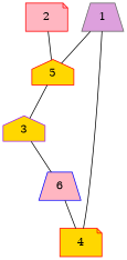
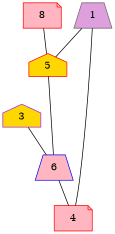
  graph {
    node [color=red fillcolor=lightpink shape=trapezium style=filled]
    1 [color=gray40 fillcolor=plum]
    5 [fillcolor=gold shape=house]
-   2 [shape=note]
+   2 [shape=note label=8]
    3 [color=purple fillcolor=gold shape=house]
    6 [color=blue]
-   4 [fillcolor=gold shape=note]
+   4 [shape=note]
    1 -- 5
-   5 -- 3
+   5 -- 6
    2 -- 5
    3 -- 6
    6 -- 4
    4 -- 1
  }
